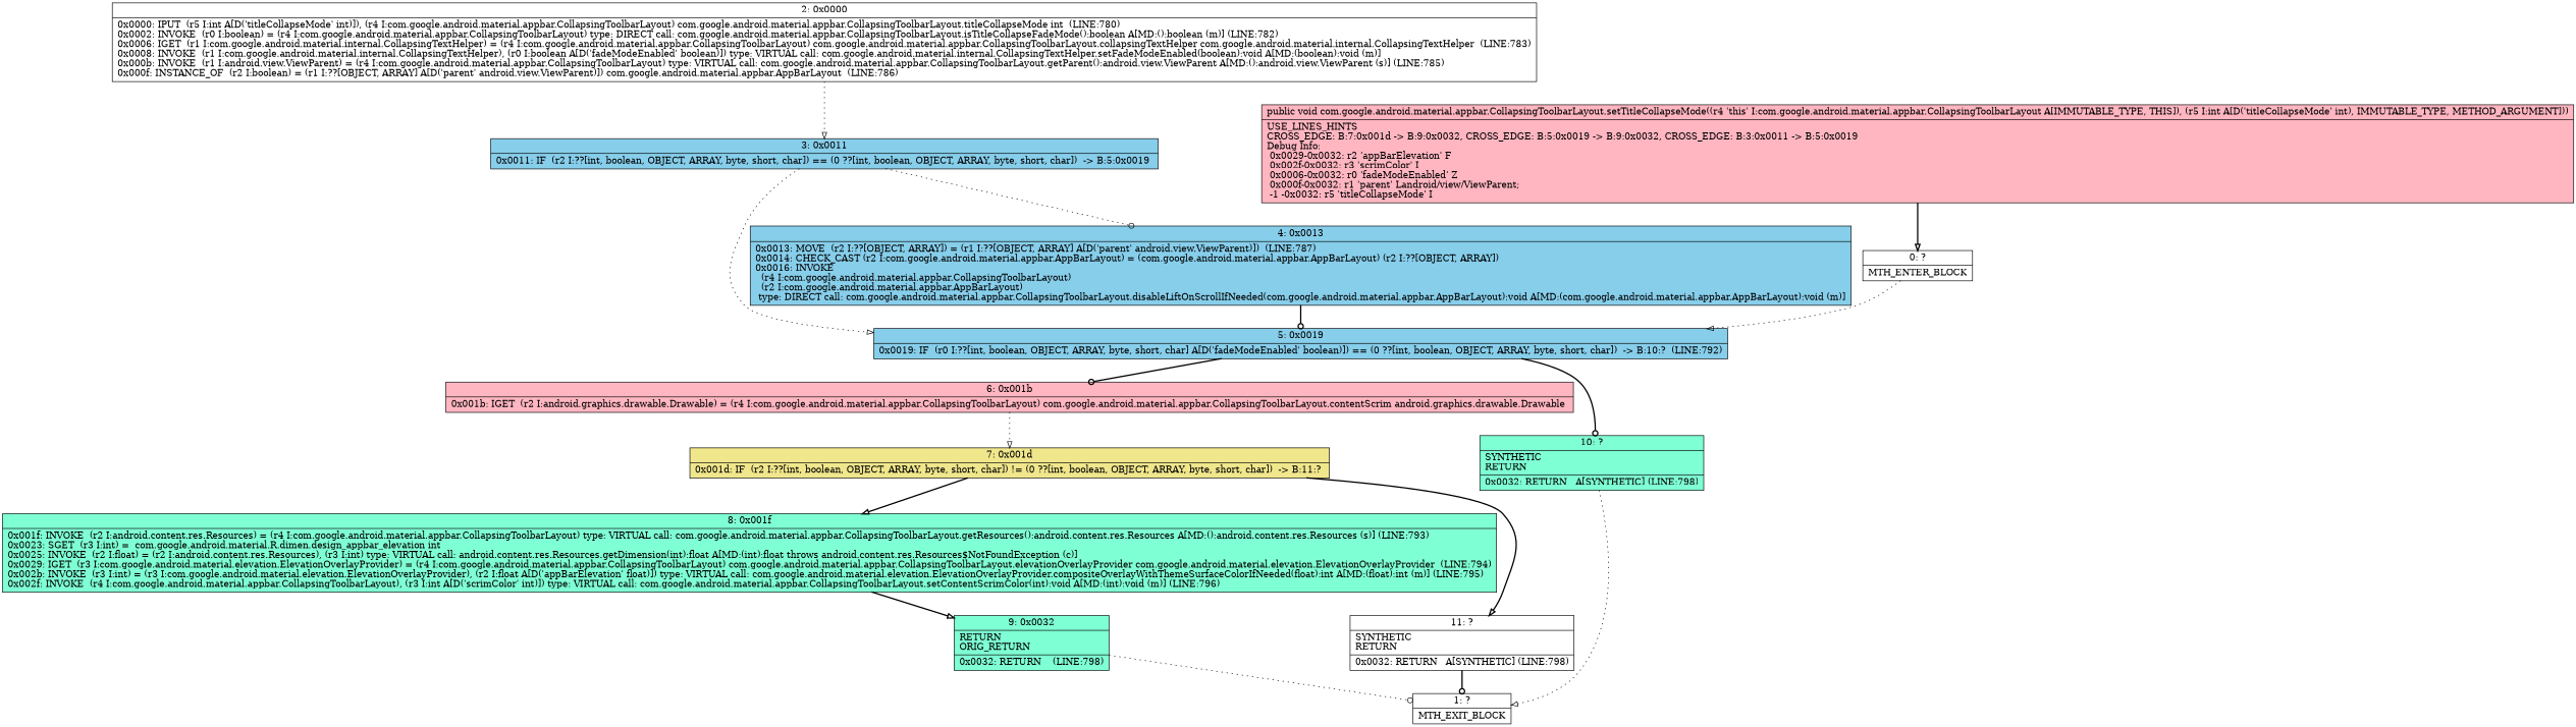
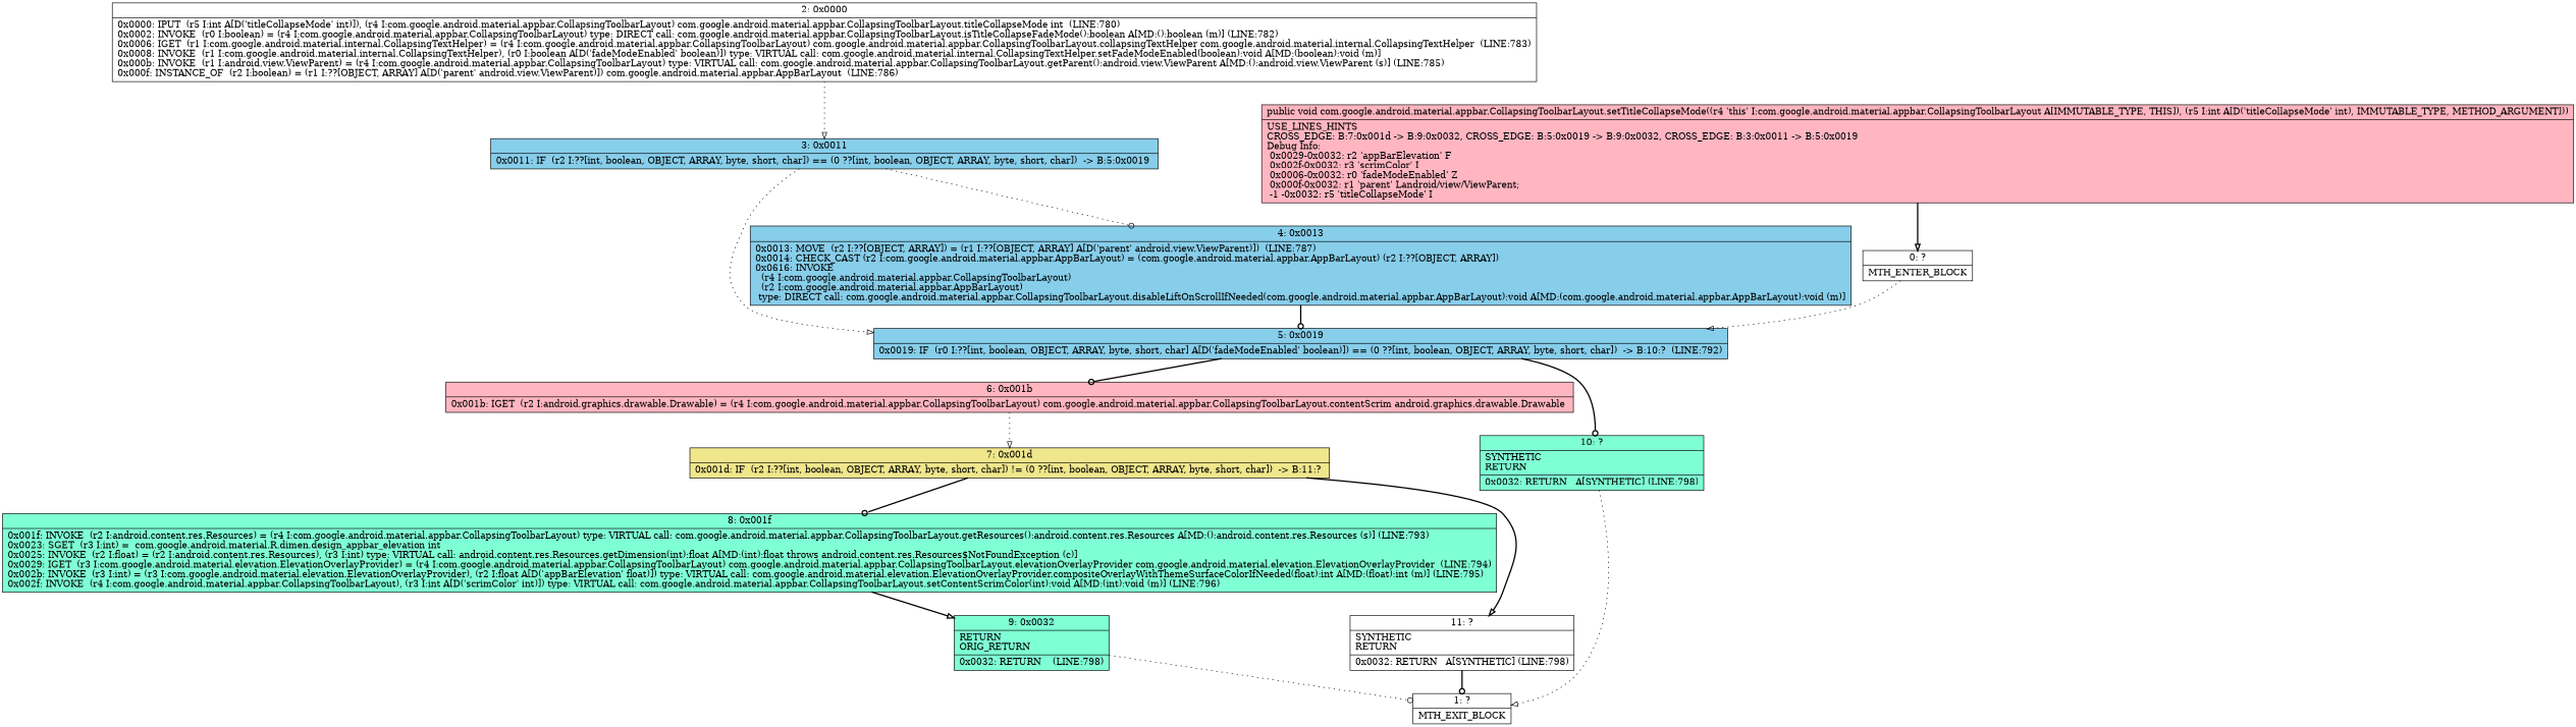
  digraph {
    node [fillcolor=white shape=record style=filled]
    edge [arrowhead=onormal style=bold]
    n1 [label="{0\:\ ?|MTH_ENTER_BLOCK\l}"]
    n2 [fillcolor=skyblue label="{5\:\ 0x0019|0x0019: IF  (r0 I:??[int, boolean, OBJECT, ARRAY, byte, short, char] A[D('fadeModeEnabled' boolean)]) == (0 ??[int, boolean, OBJECT, ARRAY, byte, short, char])  \-\> B:10:?  (LINE:792)\l}"]
    n3 [label="{2\:\ 0x0000|0x0000: IPUT  (r5 I:int A[D('titleCollapseMode' int)]), (r4 I:com.google.android.material.appbar.CollapsingToolbarLayout) com.google.android.material.appbar.CollapsingToolbarLayout.titleCollapseMode int  (LINE:780)\l0x0002: INVOKE  (r0 I:boolean) = (r4 I:com.google.android.material.appbar.CollapsingToolbarLayout) type: DIRECT call: com.google.android.material.appbar.CollapsingToolbarLayout.isTitleCollapseFadeMode():boolean A[MD:():boolean (m)] (LINE:782)\l0x0006: IGET  (r1 I:com.google.android.material.internal.CollapsingTextHelper) = (r4 I:com.google.android.material.appbar.CollapsingToolbarLayout) com.google.android.material.appbar.CollapsingToolbarLayout.collapsingTextHelper com.google.android.material.internal.CollapsingTextHelper  (LINE:783)\l0x0008: INVOKE  (r1 I:com.google.android.material.internal.CollapsingTextHelper), (r0 I:boolean A[D('fadeModeEnabled' boolean)]) type: VIRTUAL call: com.google.android.material.internal.CollapsingTextHelper.setFadeModeEnabled(boolean):void A[MD:(boolean):void (m)]\l0x000b: INVOKE  (r1 I:android.view.ViewParent) = (r4 I:com.google.android.material.appbar.CollapsingToolbarLayout) type: VIRTUAL call: com.google.android.material.appbar.CollapsingToolbarLayout.getParent():android.view.ViewParent A[MD:():android.view.ViewParent (s)] (LINE:785)\l0x000f: INSTANCE_OF  (r2 I:boolean) = (r1 I:??[OBJECT, ARRAY] A[D('parent' android.view.ViewParent)]) com.google.android.material.appbar.AppBarLayout  (LINE:786)\l}"]
    n4 [fillcolor=skyblue label="{3\:\ 0x0011|0x0011: IF  (r2 I:??[int, boolean, OBJECT, ARRAY, byte, short, char]) == (0 ??[int, boolean, OBJECT, ARRAY, byte, short, char])  \-\> B:5:0x0019 \l}"]
-   n5 [fillcolor=skyblue label="{4\:\ 0x0013|0x0013: MOVE  (r2 I:??[OBJECT, ARRAY]) = (r1 I:??[OBJECT, ARRAY] A[D('parent' android.view.ViewParent)])  (LINE:787)\l0x0014: CHECK_CAST (r2 I:com.google.android.material.appbar.AppBarLayout) = (com.google.android.material.appbar.AppBarLayout) (r2 I:??[OBJECT, ARRAY]) \l0x0016: INVOKE  \l  (r4 I:com.google.android.material.appbar.CollapsingToolbarLayout)\l  (r2 I:com.google.android.material.appbar.AppBarLayout)\l type: DIRECT call: com.google.android.material.appbar.CollapsingToolbarLayout.disableLiftOnScrollIfNeeded(com.google.android.material.appbar.AppBarLayout):void A[MD:(com.google.android.material.appbar.AppBarLayout):void (m)]\l}"]
+   n5 [fillcolor=skyblue label="{4\:\ 0x0013|0x0013: MOVE  (r2 I:??[OBJECT, ARRAY]) = (r1 I:??[OBJECT, ARRAY] A[D('parent' android.view.ViewParent)])  (LINE:787)\l0x0014: CHECK_CAST (r2 I:com.google.android.material.appbar.AppBarLayout) = (com.google.android.material.appbar.AppBarLayout) (r2 I:??[OBJECT, ARRAY]) \l0x0616: INVOKE  \l  (r4 I:com.google.android.material.appbar.CollapsingToolbarLayout)\l  (r2 I:com.google.android.material.appbar.AppBarLayout)\l type: DIRECT call: com.google.android.material.appbar.CollapsingToolbarLayout.disableLiftOnScrollIfNeeded(com.google.android.material.appbar.AppBarLayout):void A[MD:(com.google.android.material.appbar.AppBarLayout):void (m)]\l}"]
    n6 [fillcolor=lightpink label="{6\:\ 0x001b|0x001b: IGET  (r2 I:android.graphics.drawable.Drawable) = (r4 I:com.google.android.material.appbar.CollapsingToolbarLayout) com.google.android.material.appbar.CollapsingToolbarLayout.contentScrim android.graphics.drawable.Drawable \l}"]
    n7 [fillcolor=aquamarine label="{10\:\ ?|SYNTHETIC\lRETURN\l|0x0032: RETURN   A[SYNTHETIC] (LINE:798)\l}"]
    n8 [fillcolor=khaki label="{7\:\ 0x001d|0x001d: IF  (r2 I:??[int, boolean, OBJECT, ARRAY, byte, short, char]) != (0 ??[int, boolean, OBJECT, ARRAY, byte, short, char])  \-\> B:11:? \l}"]
    n9 [label="{1\:\ ?|MTH_EXIT_BLOCK\l}"]
    n10 [fillcolor=aquamarine label="{8\:\ 0x001f|0x001f: INVOKE  (r2 I:android.content.res.Resources) = (r4 I:com.google.android.material.appbar.CollapsingToolbarLayout) type: VIRTUAL call: com.google.android.material.appbar.CollapsingToolbarLayout.getResources():android.content.res.Resources A[MD:():android.content.res.Resources (s)] (LINE:793)\l0x0023: SGET  (r3 I:int) =  com.google.android.material.R.dimen.design_appbar_elevation int \l0x0025: INVOKE  (r2 I:float) = (r2 I:android.content.res.Resources), (r3 I:int) type: VIRTUAL call: android.content.res.Resources.getDimension(int):float A[MD:(int):float throws android.content.res.Resources$NotFoundException (c)]\l0x0029: IGET  (r3 I:com.google.android.material.elevation.ElevationOverlayProvider) = (r4 I:com.google.android.material.appbar.CollapsingToolbarLayout) com.google.android.material.appbar.CollapsingToolbarLayout.elevationOverlayProvider com.google.android.material.elevation.ElevationOverlayProvider  (LINE:794)\l0x002b: INVOKE  (r3 I:int) = (r3 I:com.google.android.material.elevation.ElevationOverlayProvider), (r2 I:float A[D('appBarElevation' float)]) type: VIRTUAL call: com.google.android.material.elevation.ElevationOverlayProvider.compositeOverlayWithThemeSurfaceColorIfNeeded(float):int A[MD:(float):int (m)] (LINE:795)\l0x002f: INVOKE  (r4 I:com.google.android.material.appbar.CollapsingToolbarLayout), (r3 I:int A[D('scrimColor' int)]) type: VIRTUAL call: com.google.android.material.appbar.CollapsingToolbarLayout.setContentScrimColor(int):void A[MD:(int):void (m)] (LINE:796)\l}"]
    n11 [label="{11\:\ ?|SYNTHETIC\lRETURN\l|0x0032: RETURN   A[SYNTHETIC] (LINE:798)\l}"]
    n12 [fillcolor=aquamarine label="{9\:\ 0x0032|RETURN\lORIG_RETURN\l|0x0032: RETURN    (LINE:798)\l}"]
    n13 [fillcolor=lightpink label="{public void com.google.android.material.appbar.CollapsingToolbarLayout.setTitleCollapseMode((r4 'this' I:com.google.android.material.appbar.CollapsingToolbarLayout A[IMMUTABLE_TYPE, THIS]), (r5 I:int A[D('titleCollapseMode' int), IMMUTABLE_TYPE, METHOD_ARGUMENT]))  | USE_LINES_HINTS\lCROSS_EDGE: B:7:0x001d \-\> B:9:0x0032, CROSS_EDGE: B:5:0x0019 \-\> B:9:0x0032, CROSS_EDGE: B:3:0x0011 \-\> B:5:0x0019\lDebug Info:\l  0x0029\-0x0032: r2 'appBarElevation' F\l  0x002f\-0x0032: r3 'scrimColor' I\l  0x0006\-0x0032: r0 'fadeModeEnabled' Z\l  0x000f\-0x0032: r1 'parent' Landroid\/view\/ViewParent;\l  \-1 \-0x0032: r5 'titleCollapseMode' I\l}"]
    n1 -> n2 [style=dotted]
    n2 -> n6 [arrowhead=odot]
    n2 -> n7 [arrowhead=odot]
    n3 -> n4 [style=dotted]
    n4 -> n2 [style=dotted]
    n4 -> n5 [arrowhead=odot style=dotted]
    n5 -> n2 [arrowhead=odot]
    n6 -> n8 [style=dotted]
    n7 -> n9 [style=dotted]
-   n8 -> n10
+   n8 -> n10 [arrowhead=odot]
    n8 -> n11
    n10 -> n12
    n11 -> n9 [arrowhead=odot]
    n12 -> n9 [arrowhead=odot style=dotted]
    n13 -> n1
  }
